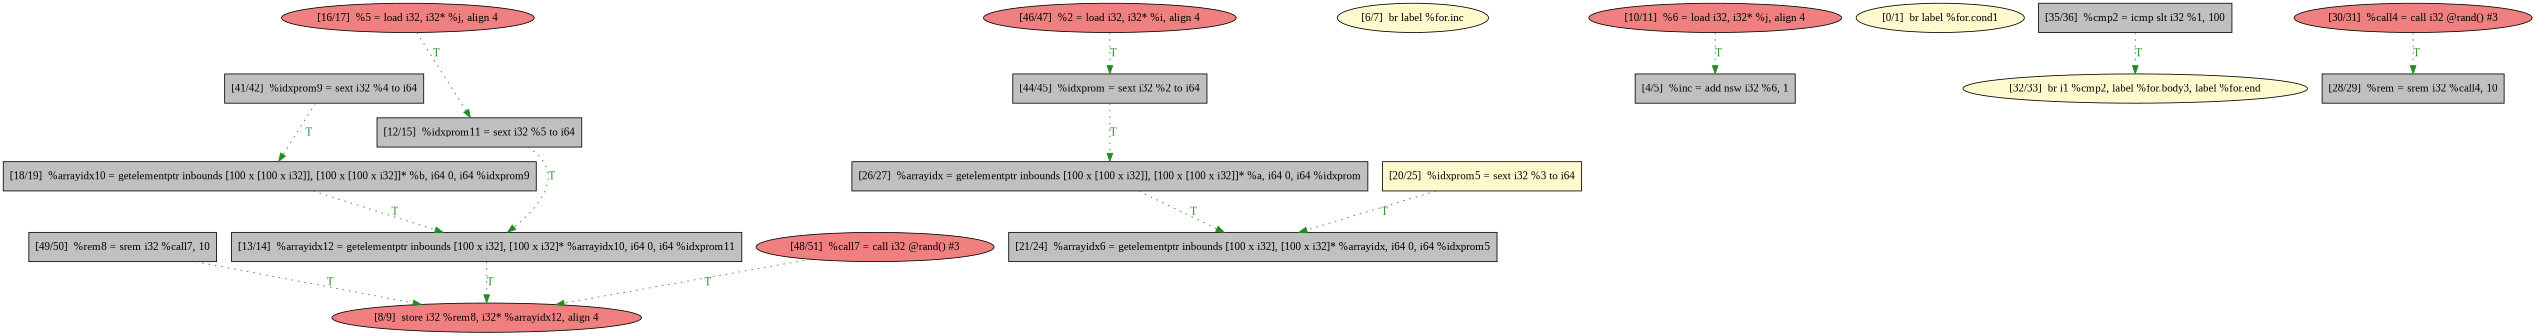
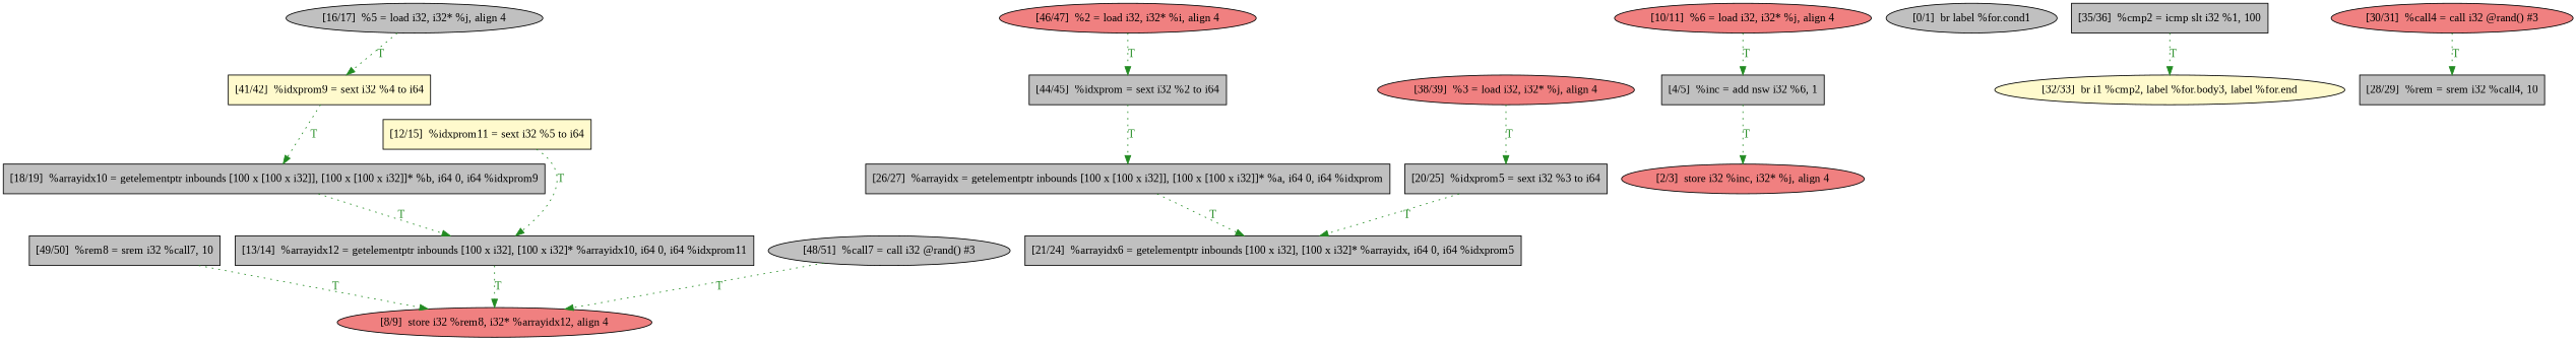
  digraph {
    fontname="Liberation Serif"
    node [fillcolor=grey fontname="Liberation Serif" shape=rectangle style=filled]
    edge [color=forestgreen fontcolor=forestgreen fontname="Liberation Serif" style=dotted]
    n1 [label="[49/50]  %rem8 = srem i32 %call7, 10"]
    n2 [fillcolor=lightcoral label="[8/9]  store i32 %rem8, i32* %arrayidx12, align 4" shape=ellipse]
-   n3 [label="[41/42]  %idxprom9 = sext i32 %4 to i64"]
+   n3 [fillcolor=lemonchiffon label="[41/42]  %idxprom9 = sext i32 %4 to i64"]
    n4 [label="[18/19]  %arrayidx10 = getelementptr inbounds [100 x [100 x i32]], [100 x [100 x i32]]* %b, i64 0, i64 %idxprom9"]
    n5 [label="[13/14]  %arrayidx12 = getelementptr inbounds [100 x i32], [100 x i32]* %arrayidx10, i64 0, i64 %idxprom11"]
-   n6 [fillcolor=lightcoral label="[48/51]  %call7 = call i32 @rand() #3" shape=ellipse]
+   n6 [label="[48/51]  %call7 = call i32 @rand() #3" shape=ellipse]
    n7 [label="[21/24]  %arrayidx6 = getelementptr inbounds [100 x i32], [100 x i32]* %arrayidx, i64 0, i64 %idxprom5"]
    n8 [label="[44/45]  %idxprom = sext i32 %2 to i64"]
    n9 [label="[26/27]  %arrayidx = getelementptr inbounds [100 x [100 x i32]], [100 x [100 x i32]]* %a, i64 0, i64 %idxprom"]
-   n10 [fillcolor=lemonchiffon label="[6/7]  br label %for.inc" shape=ellipse]
    n11 [fillcolor=lightcoral label="[10/11]  %6 = load i32, i32* %j, align 4" shape=ellipse]
    n12 [label="[4/5]  %inc = add nsw i32 %6, 1"]
-   n14 [fillcolor=lemonchiffon label="[0/1]  br label %for.cond1" shape=ellipse]
-   n15 [label="[12/15]  %idxprom11 = sext i32 %5 to i64"]
-   n16 [fillcolor=lightcoral label="[16/17]  %5 = load i32, i32* %j, align 4" shape=ellipse]
+   n13 [fillcolor=lightcoral label="[2/3]  store i32 %inc, i32* %j, align 4" shape=ellipse]
+   n14 [label="[0/1]  br label %for.cond1" shape=ellipse]
+   n15 [fillcolor=lemonchiffon label="[12/15]  %idxprom11 = sext i32 %5 to i64"]
+   n16 [label="[16/17]  %5 = load i32, i32* %j, align 4" shape=ellipse]
    n17 [fillcolor=lightcoral label="[46/47]  %2 = load i32, i32* %i, align 4" shape=ellipse]
    n18 [label="[35/36]  %cmp2 = icmp slt i32 %1, 100"]
    n19 [fillcolor=lemonchiffon label="[32/33]  br i1 %cmp2, label %for.body3, label %for.end" shape=ellipse]
    n20 [label="[28/29]  %rem = srem i32 %call4, 10"]
-   n21 [fillcolor=lemonchiffon label="[20/25]  %idxprom5 = sext i32 %3 to i64"]
+   n21 [label="[20/25]  %idxprom5 = sext i32 %3 to i64"]
    n22 [fillcolor=lightcoral label="[30/31]  %call4 = call i32 @rand() #3" shape=ellipse]
+   n23 [fillcolor=lightcoral label="[38/39]  %3 = load i32, i32* %j, align 4" shape=ellipse]
    n1 -> n2 [label=T]
    n3 -> n4 [label=T]
    n4 -> n5 [label=T]
    n5 -> n2 [label=T]
    n6 -> n2 [label=T]
    n8 -> n9 [label=T]
    n9 -> n7 [label=T]
    n11 -> n12 [label=T]
+   n12 -> n13 [label=T]
    n15 -> n5 [label=T]
-   n16 -> n15 [label=T]
+   n16 -> n3 [label=T]
    n17 -> n8 [label=T]
    n18 -> n19 [label=T]
    n21 -> n7 [label=T]
    n22 -> n20 [label=T]
+   n23 -> n21 [label=T]
  }
